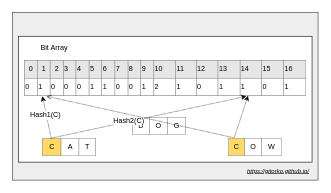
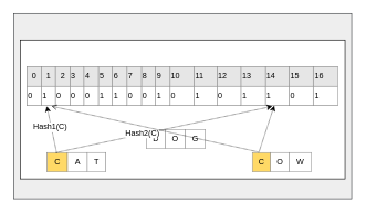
  <mxCell id="0" />
  <mxCell id="1" parent="0" />
  <mxCell id="2" value="" style="rounded=0;whiteSpace=wrap;html=1;fillColor=#eeeeee;strokeColor=#36393d;" parent="1" vertex="1"><mxGeometry x="20" y="20" width="510" height="280" as="geometry" /></mxCell>
  <mxCell id="3" value="" style="rounded=0;whiteSpace=wrap;html=1;" parent="1" vertex="1"><mxGeometry x="30" y="60" width="490" height="210" as="geometry" /></mxCell>
- <mxCell id="4" value="&lt;table border=&quot;1&quot; width=&quot;100%&quot; style=&quot;width: 100% ; height: 100% ; border-collapse: collapse ; background-color: rgb(230 , 230 , 230)&quot;&gt;&lt;tbody&gt;&lt;tr&gt;&lt;td align=&quot;center&quot;&gt;0&lt;/td&gt;&lt;td align=&quot;center&quot;&gt;1&lt;/td&gt;&lt;td align=&quot;center&quot;&gt;2&lt;/td&gt;&lt;td&gt;3&lt;/td&gt;&lt;td&gt;4&lt;/td&gt;&lt;td&gt;5&lt;/td&gt;&lt;td&gt;6&lt;/td&gt;&lt;td&gt;7&lt;/td&gt;&lt;td&gt;8&lt;/td&gt;&lt;td&gt;9&lt;/td&gt;&lt;td&gt;10&lt;/td&gt;&lt;td&gt;11&lt;/td&gt;&lt;td&gt;12&lt;/td&gt;&lt;td&gt;13&lt;/td&gt;&lt;td&gt;14&lt;/td&gt;&lt;td&gt;15&lt;/td&gt;&lt;td&gt;16&lt;/td&gt;&lt;/tr&gt;&lt;tr&gt;&lt;td style=&quot;background-color: rgb(255 , 255 , 255)&quot;&gt;0&lt;/td&gt;&lt;td style=&quot;background-color: rgb(255 , 255 , 255)&quot;&gt;1&lt;/td&gt;&lt;td style=&quot;background-color: rgb(255 , 255 , 255)&quot;&gt;0&lt;/td&gt;&lt;td style=&quot;background-color: rgb(255 , 255 , 255)&quot;&gt;0&lt;/td&gt;&lt;td style=&quot;background-color: rgb(255 , 255 , 255)&quot;&gt;0&lt;/td&gt;&lt;td style=&quot;background-color: rgb(255 , 255 , 255)&quot;&gt;1&lt;/td&gt;&lt;td style=&quot;background-color: rgb(255 , 255 , 255)&quot;&gt;1&lt;/td&gt;&lt;td style=&quot;background-color: rgb(255 , 255 , 255)&quot;&gt;0&lt;/td&gt;&lt;td style=&quot;background-color: rgb(255 , 255 , 255)&quot;&gt;0&lt;/td&gt;&lt;td style=&quot;background-color: rgb(255 , 255 , 255)&quot;&gt;1&lt;/td&gt;&lt;td style=&quot;background-color: rgb(255 , 255 , 255)&quot;&gt;2&lt;/td&gt;&lt;td style=&quot;background-color: rgb(255 , 255 , 255)&quot;&gt;1&lt;/td&gt;&lt;td style=&quot;background-color: rgb(255 , 255 , 255)&quot;&gt;0&lt;/td&gt;&lt;td style=&quot;background-color: rgb(255 , 255 , 255)&quot;&gt;1&lt;/td&gt;&lt;td style=&quot;background-color: rgb(255 , 255 , 255)&quot;&gt;1&lt;/td&gt;&lt;td style=&quot;background-color: rgb(255 , 255 , 255)&quot;&gt;0&lt;/td&gt;&lt;td style=&quot;background-color: rgb(255 , 255 , 255)&quot;&gt;1&lt;/td&gt;&lt;/tr&gt;&lt;/tbody&gt;&lt;/table&gt;" style="text;html=1;strokeColor=none;fillColor=none;overflow=fill;" parent="1" vertex="1"><mxGeometry x="40" y="100" width="470" height="60" as="geometry" /></mxCell>
- <mxCell id="5" value="Bit Array" style="text;html=1;strokeColor=none;fillColor=none;align=center;verticalAlign=middle;whiteSpace=wrap;rounded=0;" parent="1" vertex="1"><mxGeometry x="50" y="70" width="80" height="20" as="geometry" /></mxCell>
+ <mxCell id="4" value="&lt;table border=&quot;1&quot; width=&quot;100%&quot; style=&quot;width: 100% ; height: 100% ; border-collapse: collapse ; background-color: rgb(230 , 230 , 230)&quot;&gt;&lt;tbody&gt;&lt;tr&gt;&lt;td align=&quot;center&quot;&gt;0&lt;/td&gt;&lt;td align=&quot;center&quot;&gt;1&lt;/td&gt;&lt;td align=&quot;center&quot;&gt;2&lt;/td&gt;&lt;td&gt;3&lt;/td&gt;&lt;td&gt;4&lt;/td&gt;&lt;td&gt;5&lt;/td&gt;&lt;td&gt;6&lt;/td&gt;&lt;td&gt;7&lt;/td&gt;&lt;td&gt;8&lt;/td&gt;&lt;td&gt;9&lt;/td&gt;&lt;td&gt;10&lt;/td&gt;&lt;td&gt;11&lt;/td&gt;&lt;td&gt;12&lt;/td&gt;&lt;td&gt;13&lt;/td&gt;&lt;td&gt;14&lt;/td&gt;&lt;td&gt;15&lt;/td&gt;&lt;td&gt;16&lt;/td&gt;&lt;/tr&gt;&lt;tr&gt;&lt;td style=&quot;background-color: rgb(255 , 255 , 255)&quot;&gt;0&lt;/td&gt;&lt;td style=&quot;background-color: rgb(255 , 255 , 255)&quot;&gt;1&lt;/td&gt;&lt;td style=&quot;background-color: rgb(255 , 255 , 255)&quot;&gt;0&lt;/td&gt;&lt;td style=&quot;background-color: rgb(255 , 255 , 255)&quot;&gt;0&lt;/td&gt;&lt;td style=&quot;background-color: rgb(255 , 255 , 255)&quot;&gt;0&lt;/td&gt;&lt;td style=&quot;background-color: rgb(255 , 255 , 255)&quot;&gt;1&lt;/td&gt;&lt;td style=&quot;background-color: rgb(255 , 255 , 255)&quot;&gt;1&lt;/td&gt;&lt;td style=&quot;background-color: rgb(255 , 255 , 255)&quot;&gt;0&lt;/td&gt;&lt;td style=&quot;background-color: rgb(255 , 255 , 255)&quot;&gt;0&lt;/td&gt;&lt;td style=&quot;background-color: rgb(255 , 255 , 255)&quot;&gt;1&lt;/td&gt;&lt;td style=&quot;background-color: rgb(255 , 255 , 255)&quot;&gt;0&lt;/td&gt;&lt;td style=&quot;background-color: rgb(255 , 255 , 255)&quot;&gt;1&lt;/td&gt;&lt;td style=&quot;background-color: rgb(255 , 255 , 255)&quot;&gt;0&lt;/td&gt;&lt;td style=&quot;background-color: rgb(255 , 255 , 255)&quot;&gt;1&lt;/td&gt;&lt;td style=&quot;background-color: rgb(255 , 255 , 255)&quot;&gt;1&lt;/td&gt;&lt;td style=&quot;background-color: rgb(255 , 255 , 255)&quot;&gt;0&lt;/td&gt;&lt;td style=&quot;background-color: rgb(255 , 255 , 255)&quot;&gt;1&lt;/td&gt;&lt;/tr&gt;&lt;/tbody&gt;&lt;/table&gt;" style="text;html=1;strokeColor=none;fillColor=none;overflow=fill;" parent="1" vertex="1"><mxGeometry x="40" y="100" width="470" height="60" as="geometry" /></mxCell>
  <mxCell id="6" value="&lt;table border=&quot;1&quot; width=&quot;100%&quot; style=&quot;width: 100% ; height: 100% ; border-collapse: collapse&quot;&gt;&lt;tbody&gt;&lt;tr&gt;&lt;td align=&quot;center&quot; style=&quot;background-color: rgb(255 , 217 , 102)&quot;&gt;C&lt;/td&gt;&lt;td align=&quot;center&quot;&gt;A&lt;/td&gt;&lt;td align=&quot;center&quot;&gt;T&lt;/td&gt;&lt;/tr&gt;&lt;/tbody&gt;&lt;/table&gt;" style="text;html=1;strokeColor=none;fillColor=none;overflow=fill;" parent="1" vertex="1"><mxGeometry x="70" y="230" width="90" height="30" as="geometry" /></mxCell>
  <mxCell id="7" value="&lt;table border=&quot;1&quot; width=&quot;100%&quot; style=&quot;width: 100% ; height: 100% ; border-collapse: collapse&quot;&gt;&lt;tbody&gt;&lt;tr&gt;&lt;td align=&quot;center&quot;&gt;D&lt;/td&gt;&lt;td align=&quot;center&quot;&gt;O&lt;/td&gt;&lt;td align=&quot;center&quot;&gt;G&lt;/td&gt;&lt;/tr&gt;&lt;/tbody&gt;&lt;/table&gt;" style="text;html=1;strokeColor=none;fillColor=none;overflow=fill;" parent="1" vertex="1"><mxGeometry x="220" y="195" width="90" height="30" as="geometry" /></mxCell>
  <mxCell id="8" value="&lt;table border=&quot;1&quot; width=&quot;100%&quot; style=&quot;width: 100% ; height: 100% ; border-collapse: collapse&quot;&gt;&lt;tbody&gt;&lt;tr&gt;&lt;td align=&quot;center&quot; style=&quot;background-color: rgb(255 , 217 , 102)&quot;&gt;C&lt;/td&gt;&lt;td align=&quot;center&quot;&gt;O&lt;/td&gt;&lt;td align=&quot;center&quot;&gt;W&lt;/td&gt;&lt;/tr&gt;&lt;/tbody&gt;&lt;/table&gt;" style="text;html=1;strokeColor=none;fillColor=none;overflow=fill;" parent="1" vertex="1"><mxGeometry x="380" y="230" width="90" height="30" as="geometry" /></mxCell>
  <mxCell id="9" value="" style="endArrow=classic;html=1;entryX=0.064;entryY=1;entryDx=0;entryDy=0;entryPerimeter=0;exitX=0.166;exitY=0.027;exitDx=0;exitDy=0;exitPerimeter=0;dashed=1;dashPattern=1 1;" parent="1" source="6" target="4" edge="1"><mxGeometry width="50" height="50" relative="1" as="geometry"><mxPoint x="85" y="229" as="sourcePoint" /><mxPoint x="130" y="190" as="targetPoint" /></mxGeometry></mxCell>
  <mxCell id="10" value="Hash1(C)" style="text;html=1;align=center;verticalAlign=middle;resizable=0;points=[];labelBackgroundColor=#ffffff;" parent="9" vertex="1" connectable="0"><mxGeometry x="0.13" y="2" relative="1" as="geometry"><mxPoint as="offset" /></mxGeometry></mxCell>
  <mxCell id="11" value="" style="endArrow=classic;html=1;entryX=0.788;entryY=1.003;entryDx=0;entryDy=0;entryPerimeter=0;exitX=0.155;exitY=0.006;exitDx=0;exitDy=0;exitPerimeter=0;dashed=1;dashPattern=1 1;" parent="1" source="6" target="4" edge="1"><mxGeometry width="50" height="50" relative="1" as="geometry"><mxPoint x="95.03" y="239.01" as="sourcePoint" /><mxPoint x="80.08" y="170" as="targetPoint" /></mxGeometry></mxCell>
  <mxCell id="12" value="Hash2(C)" style="text;html=1;align=center;verticalAlign=middle;resizable=0;points=[];labelBackgroundColor=#ffffff;" parent="11" vertex="1" connectable="0"><mxGeometry x="-0.205" y="2" relative="1" as="geometry"><mxPoint as="offset" /></mxGeometry></mxCell>
  <mxCell id="13" value="" style="endArrow=open;html=1;entryX=0.079;entryY=1;entryDx=0;entryDy=0;entryPerimeter=0;exitX=0.098;exitY=-0.028;exitDx=0;exitDy=0;exitPerimeter=0;dashed=1;dashPattern=1 1;" parent="1" source="8" target="4" edge="1"><mxGeometry width="50" height="50" relative="1" as="geometry"><mxPoint x="94.94" y="240.81" as="sourcePoint" /><mxPoint x="80.08" y="170" as="targetPoint" /></mxGeometry></mxCell>
  <mxCell id="14" value="" style="endArrow=classic;html=1;entryX=0.794;entryY=0.986;entryDx=0;entryDy=0;entryPerimeter=0;dashed=1;dashPattern=1 1;" parent="1" target="4" edge="1"><mxGeometry width="50" height="50" relative="1" as="geometry"><mxPoint x="390" y="230" as="sourcePoint" /><mxPoint x="420.36" y="170.18" as="targetPoint" /></mxGeometry></mxCell>
- <mxCell id="15" value="&lt;i&gt;&lt;u&gt;&lt;font style=&quot;font-size: 10px&quot;&gt;https://gitorko.github.io/&lt;/font&gt;&lt;/u&gt;&lt;/i&gt;" style="text;html=1;" parent="1" vertex="1"><mxGeometry x="410" y="270" width="110" height="30" as="geometry" /></mxCell>
